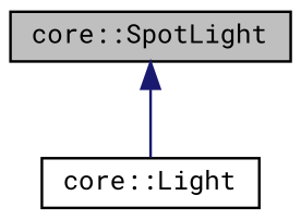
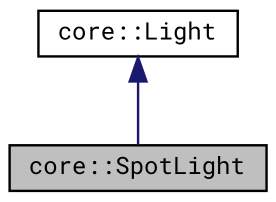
  digraph {
    fontname="Roboto Mono"
    node [color=black fontname="Roboto Mono" fontsize=10 shape=record style=filled]
    n1 [fillcolor=grey75 fontcolor=black height=0.2 label="core::SpotLight" width=0.4]
    n2 [fillcolor=white height=0.2 label="core::Light" width=0.4]
-   n1 -> n2 [color=midnightblue dir=back fontname="Roboto Mono" fontsize=10 labelfontname=Helvetica labelfontsize=10 style=solid]
+   n2 -> n1 [color=midnightblue dir=back fontname="Roboto Mono" fontsize=10 labelfontname=Helvetica labelfontsize=10 style=solid]
  }
